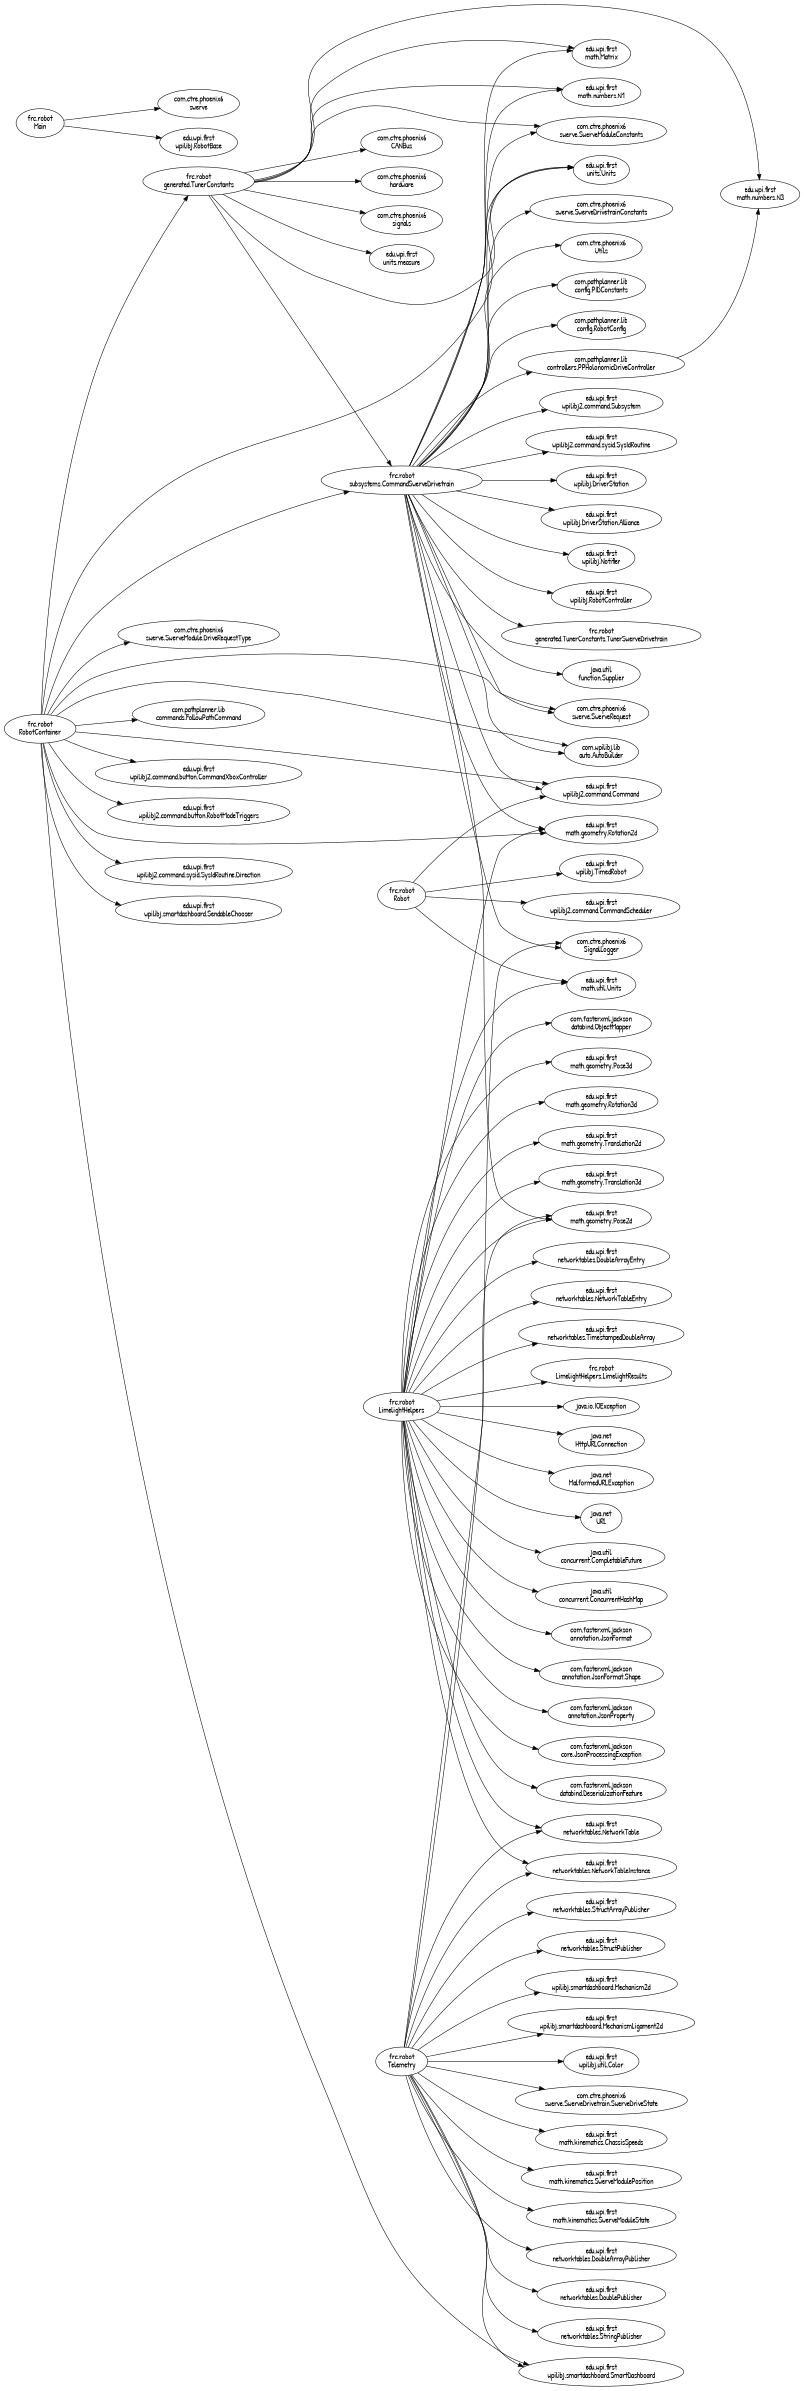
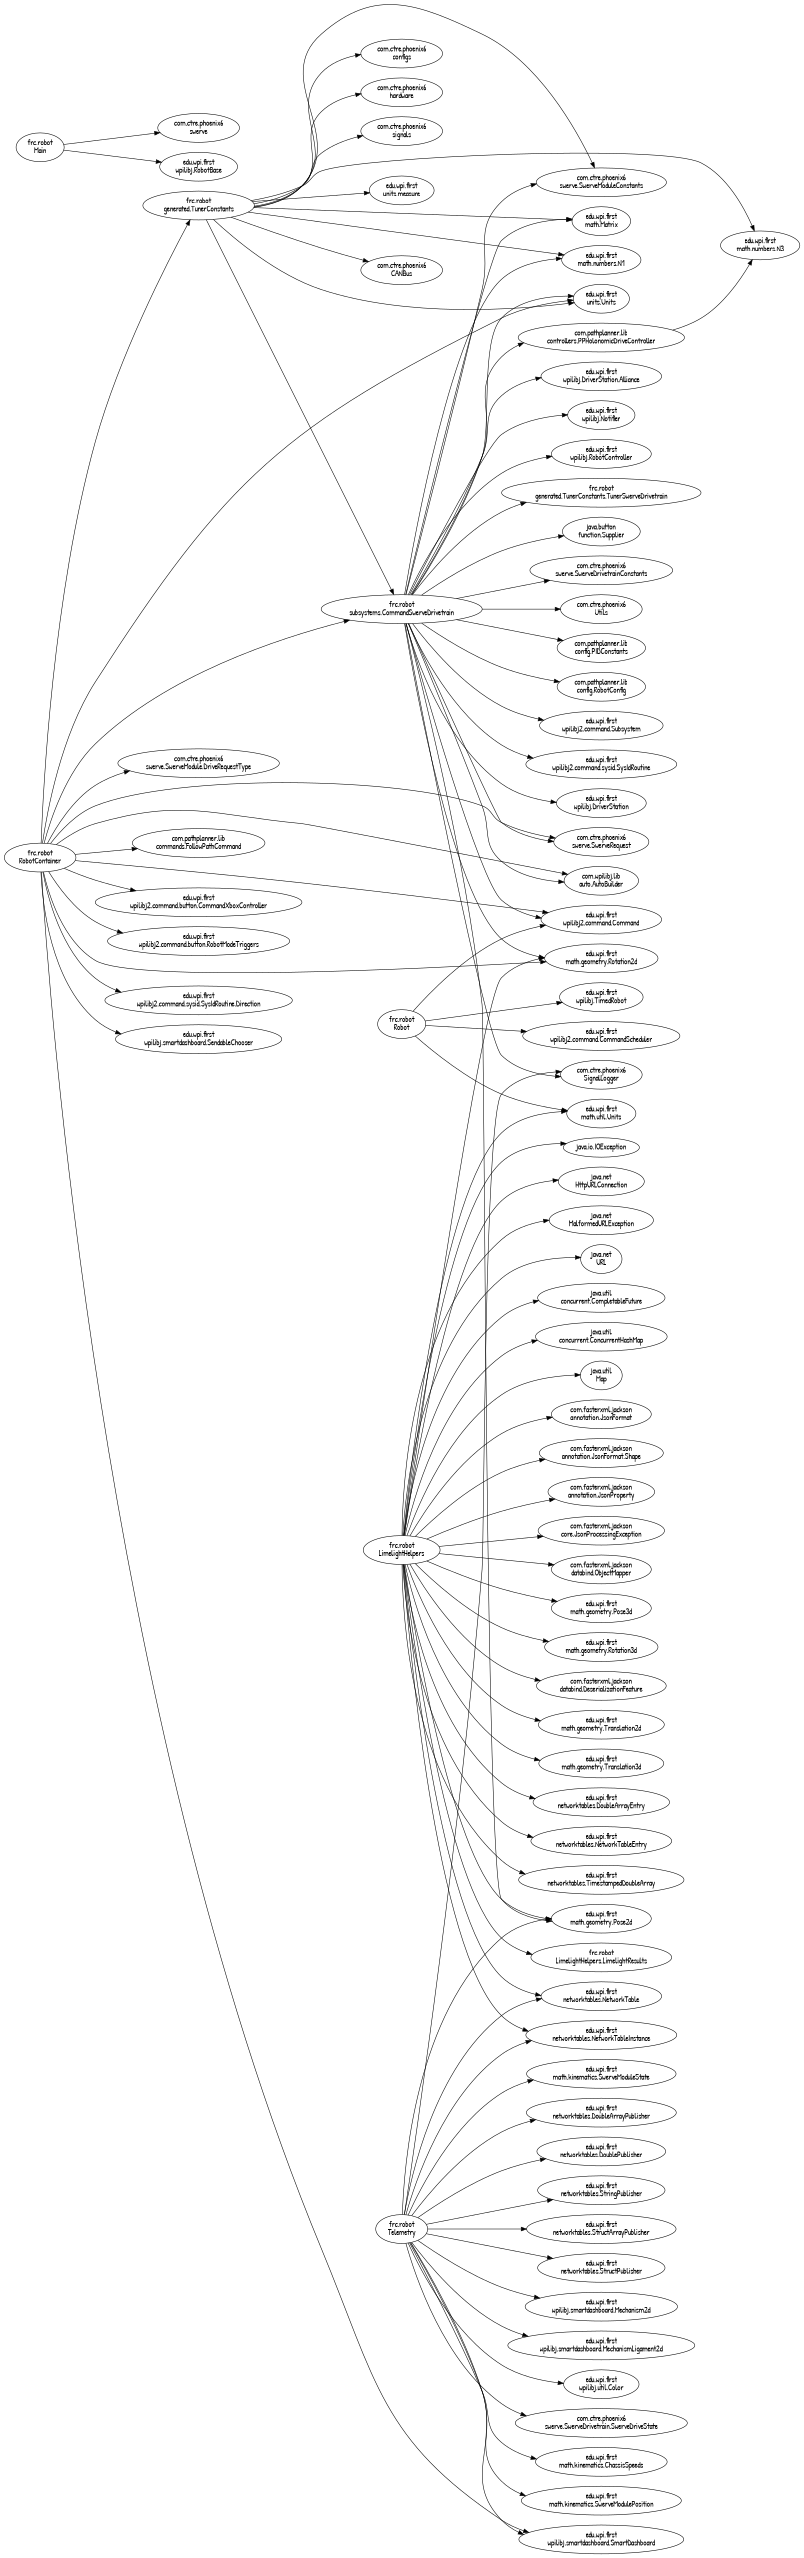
  digraph {
    constraint=false
    fontname="Patrick Hand"
    rankdir=LR
    node [fontname="Patrick Hand"]
    edge [fontname="Patrick Hand"]
    n1 [label="com.ctre.phoenix6\nCANBus"]
+   n2 [label="com.ctre.phoenix6\nconfigs"]
    n3 [label="com.ctre.phoenix6\nhardware"]
    n4 [label="com.ctre.phoenix6\nSignalLogger"]
    n5 [label="com.ctre.phoenix6\nsignals"]
    n6 [label="com.ctre.phoenix6\nswerve"]
    n7 [label="com.ctre.phoenix6\nswerve.SwerveDrivetrainConstants"]
    n8 [label="com.ctre.phoenix6\nswerve.SwerveDrivetrain.SwerveDriveState"]
    n9 [label="com.ctre.phoenix6\nswerve.SwerveModuleConstants"]
    n10 [label="com.ctre.phoenix6\nswerve.SwerveModule.DriveRequestType"]
    n11 [label="com.ctre.phoenix6\nswerve.SwerveRequest"]
    n12 [label="com.ctre.phoenix6\nUtils"]
    n13 [label="com.fasterxml.jackson\nannotation.JsonFormat"]
    n14 [label="com.fasterxml.jackson\nannotation.JsonFormat.Shape"]
    n15 [label="com.fasterxml.jackson\nannotation.JsonProperty"]
    n16 [label="com.fasterxml.jackson\ncore.JsonProcessingException"]
    n17 [label="com.fasterxml.jackson\ndatabind.DeserializationFeature"]
    n18 [label="com.fasterxml.jackson\ndatabind.ObjectMapper"]
    n19 [label="com.wpilibj.lib\nauto.AutoBuilder"]
    n20 [label="com.pathplanner.lib\ncommands.FollowPathCommand"]
    n21 [label="com.pathplanner.lib\nconfig.PIDConstants"]
    n22 [label="com.pathplanner.lib\nconfig.RobotConfig"]
    n23 [label="com.pathplanner.lib\ncontrollers.PPHolonomicDriveController"]
    n24 [label="edu.wpi.first\nmath.numbers.N3"]
    n25 [label="edu.wpi.first\nmath.geometry.Pose2d"]
    n26 [label="edu.wpi.first\nmath.geometry.Pose3d"]
    n27 [label="edu.wpi.first\nmath.geometry.Rotation2d"]
    n28 [label="edu.wpi.first\nmath.geometry.Rotation3d"]
    n29 [label="edu.wpi.first\nmath.geometry.Translation2d"]
    n30 [label="edu.wpi.first\nmath.geometry.Translation3d"]
    n31 [label="edu.wpi.first\nmath.kinematics.ChassisSpeeds"]
    n32 [label="edu.wpi.first\nmath.kinematics.SwerveModulePosition"]
    n33 [label="edu.wpi.first\nmath.kinematics.SwerveModuleState"]
    n34 [label="edu.wpi.first\nmath.Matrix"]
    n35 [label="edu.wpi.first\nmath.numbers.N1"]
    n36 [label="edu.wpi.first\nmath.util.Units"]
    n37 [label="edu.wpi.first\nnetworktables.DoubleArrayEntry"]
    n38 [label="edu.wpi.first\nnetworktables.DoubleArrayPublisher"]
    n39 [label="edu.wpi.first\nnetworktables.DoublePublisher"]
    n40 [label="edu.wpi.first\nnetworktables.NetworkTable"]
    n41 [label="edu.wpi.first\nnetworktables.NetworkTableEntry"]
    n42 [label="edu.wpi.first\nnetworktables.NetworkTableInstance"]
    n43 [label="edu.wpi.first\nnetworktables.StringPublisher"]
    n44 [label="edu.wpi.first\nnetworktables.StructArrayPublisher"]
    n45 [label="edu.wpi.first\nnetworktables.StructPublisher"]
    n46 [label="edu.wpi.first\nnetworktables.TimestampedDoubleArray"]
    n47 [label="edu.wpi.first\nunits.measure"]
    n48 [label="edu.wpi.first\nunits.Units"]
    n49 [label="edu.wpi.first\nwpilibj2.command.button.CommandXboxController"]
    n50 [label="edu.wpi.first\nwpilibj2.command.button.RobotModeTriggers"]
    n51 [label="edu.wpi.first\nwpilibj2.command.Command"]
    n52 [label="edu.wpi.first\nwpilibj2.command.CommandScheduler"]
    n53 [label="edu.wpi.first\nwpilibj2.command.Subsystem"]
    n54 [label="edu.wpi.first\nwpilibj2.command.sysid.SysIdRoutine"]
    n55 [label="edu.wpi.first\nwpilibj2.command.sysid.SysIdRoutine.Direction"]
    n56 [label="edu.wpi.first\nwpilibj.DriverStation"]
    n57 [label="edu.wpi.first\nwpilibj.DriverStation.Alliance"]
    n58 [label="edu.wpi.first\nwpilibj.Notifier"]
    n59 [label="edu.wpi.first\nwpilibj.RobotBase"]
    n60 [label="edu.wpi.first\nwpilibj.RobotController"]
    n61 [label="edu.wpi.first\nwpilibj.smartdashboard.Mechanism2d"]
    n62 [label="edu.wpi.first\nwpilibj.smartdashboard.MechanismLigament2d"]
    n63 [label="edu.wpi.first\nwpilibj.smartdashboard.SendableChooser"]
    n64 [label="edu.wpi.first\nwpilibj.smartdashboard.SmartDashboard"]
    n65 [label="edu.wpi.first\nwpilibj.TimedRobot"]
    n66 [label="edu.wpi.first\nwpilibj.util.Color"]
    n67 [label="frc.robot\ngenerated.TunerConstants"]
    n68 [label="frc.robot\nsubsystems.CommandSwerveDrivetrain"]
    n69 [label="frc.robot\ngenerated.TunerConstants.TunerSwerveDrivetrain"]
-   n70 [label="java.util\nfunction.Supplier"]
+   n70 [label="java.button\nfunction.Supplier"]
    n71 [label="frc.robot\nLimelightHelpers"]
    n72 [label="frc.robot\nLimelightHelpers.LimelightResults"]
    n73 [label="java.io.IOException"]
    n74 [label="java.net\nHttpURLConnection"]
    n75 [label="java.net\nMalformedURLException"]
    n76 [label="java.net\nURL"]
    n77 [label="java.util\nconcurrent.CompletableFuture"]
    n78 [label="java.util\nconcurrent.ConcurrentHashMap"]
+   n79 [label="java.util\nMap"]
    n80 [label="frc.robot\nMain"]
    n81 [label="frc.robot\nRobot"]
    n82 [label="frc.robot\nRobotContainer"]
    n83 [label="frc.robot\nTelemetry"]
    n23 -> n24
    n67 -> n1
+   n67 -> n2
    n67 -> n3
    n67 -> n5
    n67 -> n9
    n67 -> n24
    n67 -> n34
    n67 -> n35
    n67 -> n47
    n67 -> n48
    n67 -> n68
    n68 -> n4
    n68 -> n7
    n68 -> n9
    n68 -> n11
    n68 -> n12
    n68 -> n19
    n68 -> n21
    n68 -> n22
    n68 -> n23
    n68 -> n25
    n68 -> n27
    n68 -> n34
    n68 -> n35
    n68 -> n48
    n68 -> n51
    n68 -> n53
    n68 -> n54
    n68 -> n56
    n68 -> n57
    n68 -> n58
    n68 -> n60
    n68 -> n69
    n68 -> n70
    n71 -> n13
    n71 -> n14
    n71 -> n15
    n71 -> n16
    n71 -> n17
    n71 -> n18
    n71 -> n25
    n71 -> n26
    n71 -> n27
    n71 -> n28
    n71 -> n29
    n71 -> n30
    n71 -> n36
    n71 -> n37
    n71 -> n40
    n71 -> n41
    n71 -> n42
    n71 -> n46
    n71 -> n72
    n71 -> n73
    n71 -> n74
    n71 -> n75
    n71 -> n76
    n71 -> n77
    n71 -> n78
+   n71 -> n79
    n80 -> n6
    n80 -> n59
    n81 -> n36
    n81 -> n51
    n81 -> n52
    n81 -> n65
    n82 -> n10
    n82 -> n11
    n82 -> n19
    n82 -> n20
    n82 -> n27
    n82 -> n48
    n82 -> n49
    n82 -> n50
    n82 -> n51
    n82 -> n55
    n82 -> n63
    n82 -> n64
    n82 -> n67
    n82 -> n68
    n83 -> n4
    n83 -> n8
    n83 -> n25
    n83 -> n31
    n83 -> n32
    n83 -> n33
    n83 -> n38
    n83 -> n39
    n83 -> n40
    n83 -> n42
    n83 -> n43
    n83 -> n44
    n83 -> n45
    n83 -> n61
    n83 -> n62
    n83 -> n64
    n83 -> n66
  }
